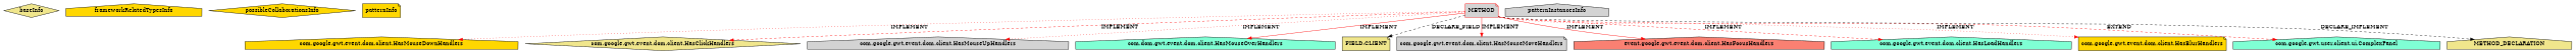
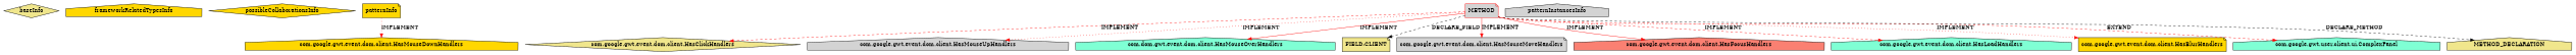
  digraph {
    node [fillcolor=gold shape=house style=filled isFrameworkType=false vertexType=FRAMEWORK_INTERFACE_TYPE]
    edge [color=red style=dashed]
    baseInfo [category=pattern fillcolor=khaki graphId=386 isAnonymous=false possibleRelation=false shape=diamond isFrameworkType="" vertexType=""]
    frameworkRelatedTypesInfo [0="com.google.gwt.event.dom.client.HasMouseDownHandlers" 1="com.google.gwt.event.dom.client.HasMouseUpHandlers" 2="com.google.gwt.event.dom.client.HasLoadHandlers" 3="com.google.gwt.event.dom.client.HasBlurHandlers" 4="com.google.gwt.event.dom.client.HasMouseMoveHandlers" 5="com.google.gwt.event.dom.client.HasClickHandlers" 6="com.google.gwt.user.client.ui.ComplexPanel" 7="com.google.gwt.event.dom.client.HasFocusHandlers" 8="com.google.gwt.event.dom.client.HasMouseOverHandlers" isFrameworkType="" vertexType=""]
    possibleCollaborationsInfo [shape=diamond isFrameworkType="" vertexType=""]
    patternInfo [frequency=12.0 patternRootClient=0 shape=note isFrameworkType="" vertexType=""]
    patternInstancesInfo [0="mguiral-GwtSvgLib~/mguiral-GwtSvgLib/GwtSvgLib-master/src/gwt/html5/svg/client/user/ui/SVGSymbolWidget.java~SVGSymbolWidget~3998" 1="mguiral-GwtSvgLib~/mguiral-GwtSvgLib/GwtSvgLib-master/src/gwt/html5/svg/client/user/ui/SVGEllipseWidget.java~SVGEllipseWidget~3979" 10="mguiral-GwtSvgLib~/mguiral-GwtSvgLib/GwtSvgLib-master/src/gwt/html5/svg/client/user/ui/SVGPathWidget.java~SVGPathWidget~3990" 11="mguiral-GwtSvgLib~/mguiral-GwtSvgLib/GwtSvgLib-master/src/gwt/html5/svg/client/user/ui/SVGTRefWidget.java~SVGTRefWidget~3991" 2="mguiral-GwtSvgLib~/mguiral-GwtSvgLib/GwtSvgLib-master/src/gwt/html5/svg/client/user/ui/SVGUseWidget.java~SVGUseWidget~3995" 3="mguiral-GwtSvgLib~/mguiral-GwtSvgLib/GwtSvgLib-master/src/gwt/html5/svg/client/user/ui/SVGTextContentWidget.java~SVGTextContentWidget~3987" 4="mguiral-GwtSvgLib~/mguiral-GwtSvgLib/GwtSvgLib-master/src/gwt/html5/svg/client/user/ui/SVGLineWidget.java~SVGLineWidget~3985" 5="mguiral-GwtSvgLib~/mguiral-GwtSvgLib/GwtSvgLib-master/src/gwt/html5/svg/client/user/ui/SVGGraphicalWidget.java~SVGGraphicalWidget~3974" 6="mguiral-GwtSvgLib~/mguiral-GwtSvgLib/GwtSvgLib-master/src/gwt/html5/svg/client/user/ui/SVGImageWidget.java~SVGImageWidget~3982" 7="mguiral-GwtSvgLib~/mguiral-GwtSvgLib/GwtSvgLib-master/src/gwt/html5/svg/client/user/ui/SVGCircleWidget.java~SVGCircleWidget~3996" 8="mguiral-GwtSvgLib~/mguiral-GwtSvgLib/GwtSvgLib-master/src/gwt/html5/svg/client/user/ui/SVGRectWidget.java~SVGRectWidget~3993" 9="mguiral-GwtSvgLib~/mguiral-GwtSvgLib/GwtSvgLib-master/src/gwt/html5/svg/client/user/ui/SVGSwitchWidget.java~SVGSwitchWidget~4001" fillcolor=lightgrey isFrameworkType="" vertexType=""]
    n6 [fillcolor=khaki label="com.google.gwt.event.dom.client.HasClickHandlers" shape=diamond]
    n7 [color=red fillcolor=lightgrey label=METHOD shape=note vertexType=ROOT_CLIENT_CLASS_DECLARATION]
    n8 [fillcolor=lightgrey label="com.google.gwt.event.dom.client.HasMouseUpHandlers"]
    n9 [fillcolor=aquamarine label="com.dom.gwt.event.dom.client.HasMouseOverHandlers"]
    n10 [fillcolor=khaki label="FIELD:CLIENT" shape=note vertexType=FIELD_DECLARATION]
    n11 [label="com.google.gwt.event.dom.client.HasMouseDownHandlers"]
    n12 [fillcolor=lightgrey label="com.google.gwt.event.dom.client.HasMouseMoveHandlers" shape=note]
-   n13 [fillcolor=salmon label="event.google.gwt.event.dom.client.HasFocusHandlers"]
+   n13 [fillcolor=salmon label="com.google.gwt.event.dom.client.HasFocusHandlers"]
    n14 [fillcolor=aquamarine label="com.google.gwt.event.dom.client.HasLoadHandlers"]
    n15 [label="com.google.gwt.event.dom.client.HasBlurHandlers" shape=note]
    n16 [fillcolor=aquamarine label="com.google.gwt.user.client.ui.ComplexPanel" vertexType=FRAMEWORK_CLASS_TYPE]
    n17 [fillcolor=khaki label=METHOD_DECLARATION vertexType=CLIENT_METHOD_DECLARATION]
    n7 -> n6 [label=IMPLEMENT]
    n7 -> n8 [label=IMPLEMENT style=dotted]
    n7 -> n9 [label=IMPLEMENT style=solid]
    n7 -> n10 [label=DECLARE_FIELD color=""]
-   n7 -> n11 [label=IMPLEMENT style=dotted]
+   patternInfo -> n11 [label=IMPLEMENT style=dotted]
    n7 -> n12 [label=IMPLEMENT style=solid]
    n7 -> n13 [label=IMPLEMENT style=solid]
    n7 -> n14 [label=IMPLEMENT]
    n7 -> n15 [label=IMPLEMENT style=dotted]
    n7 -> n16 [label=EXTEND]
-   n7 -> n17 [label=DECLARE_IMPLEMENT color=""]
+   n7 -> n17 [label=DECLARE_METHOD color=""]
  }
